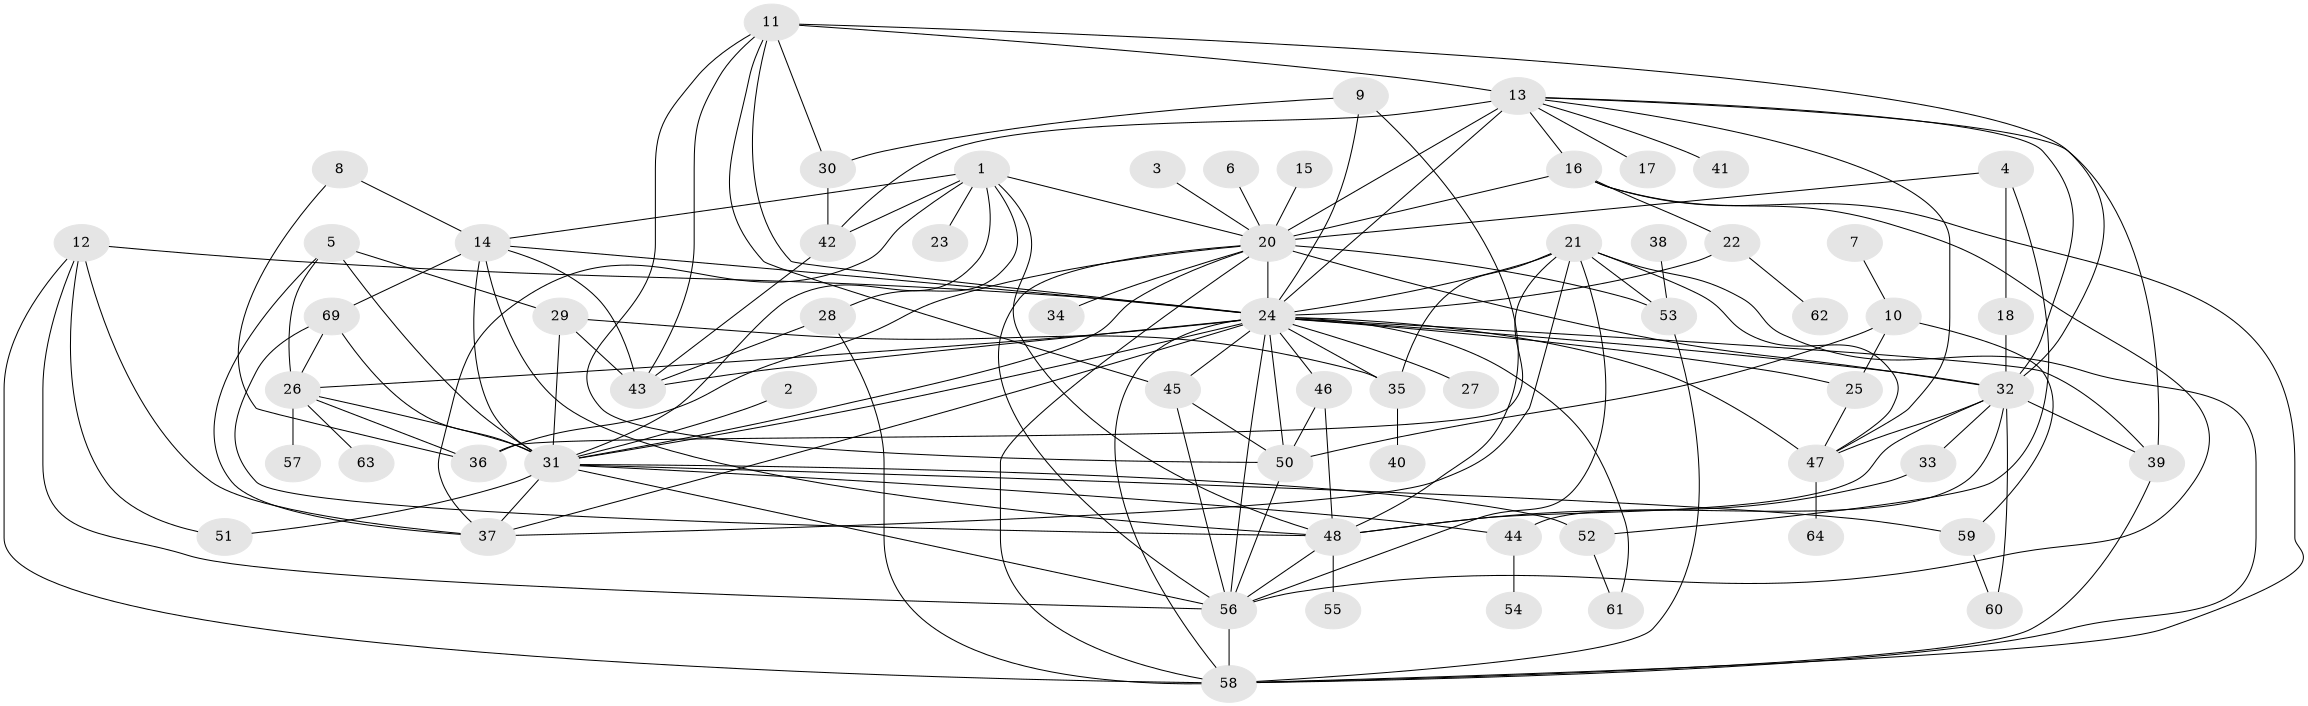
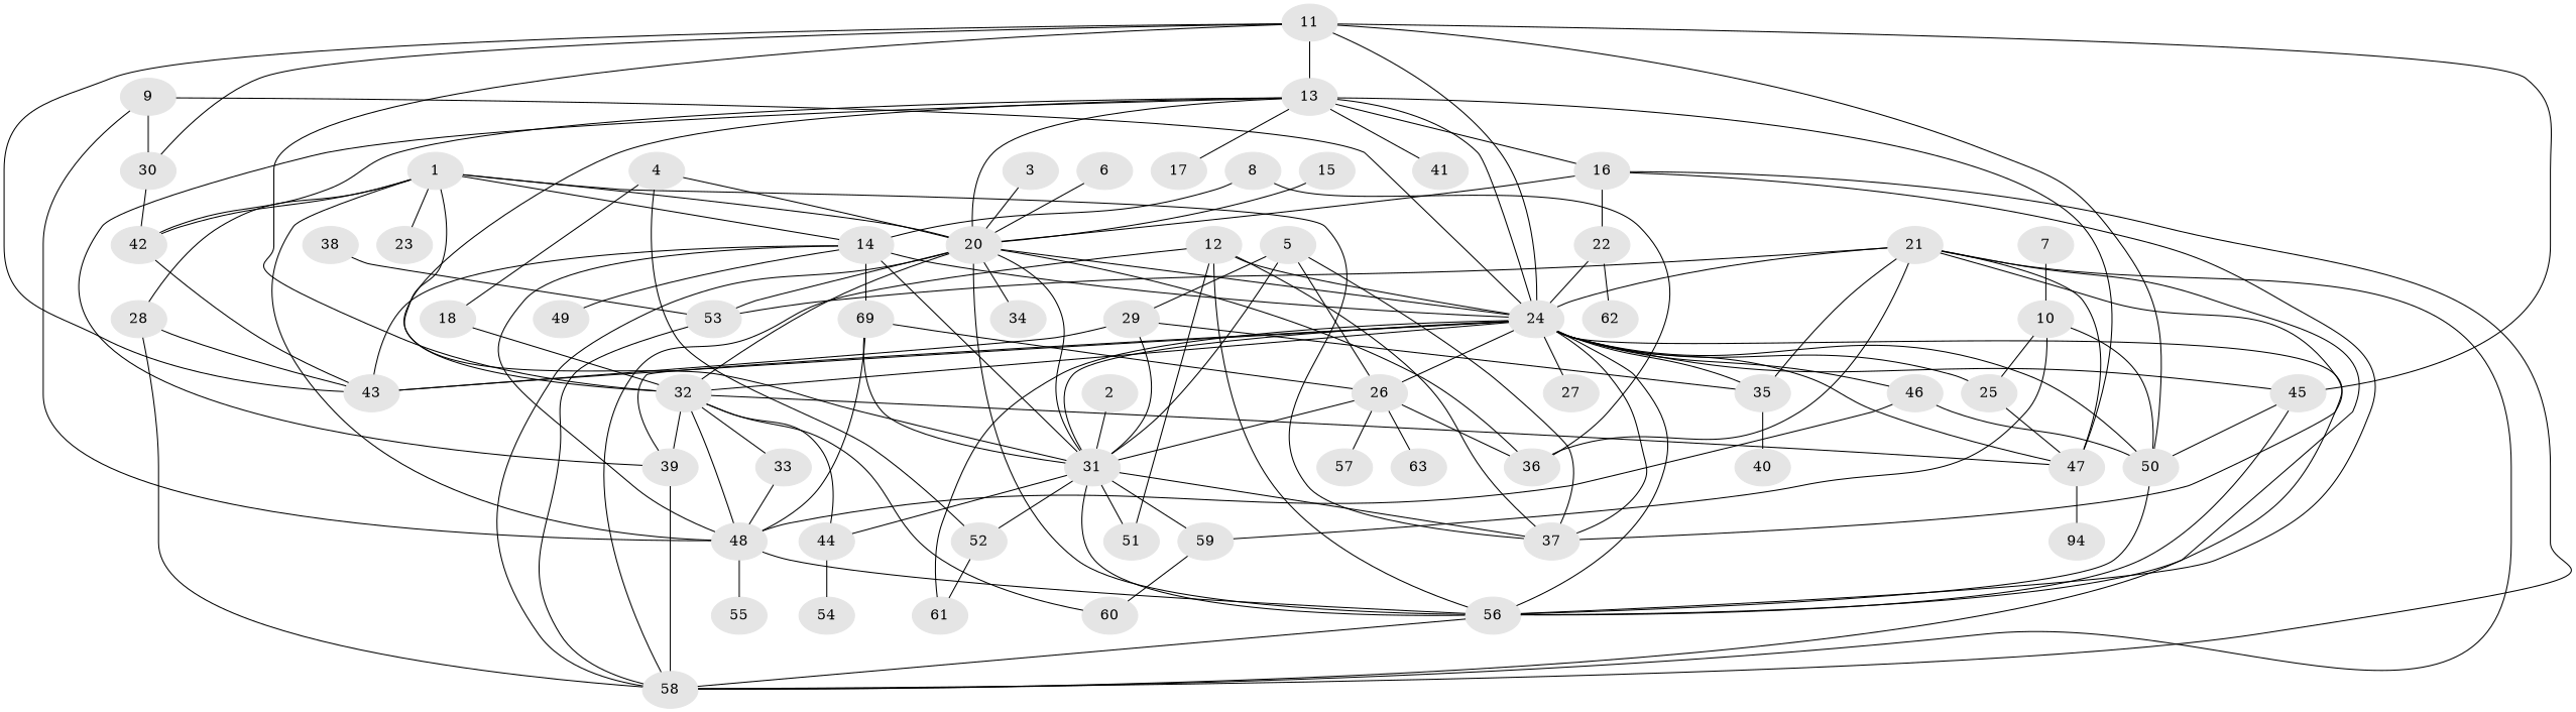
  graph {
    node [color=gray90 style=filled]
    edge [weight=1.0]
    1
    14
    20
    23
    28
    31
    37
    42
    48
    24
    43
    n12 [label=69]
+   49
    36
    32
    56
    58
    34
    53
    52
    59
    51
    44
    55
    2
    3
    4
    18
    61
    5
    26
    29
    57
    63
    35
    6
    7
    10
    25
    50
    8
    9
    30
    45
    39
    47
    27
    46
    60
    11
    13
    16
    17
    41
    33
    12
    22
-   64
+   64 [label=94]
    15
    62
    21
    40
    54
    38
    1 -- 14
    1 -- 20
    1 -- 23
    1 -- 28
    1 -- 31
    1 -- 37
    1 -- 42
    1 -- 48
    14 -- 31 [weight=2.0]
    14 -- 48
    14 -- 24
    14 -- 43
    14 -- n12
+   14 -- 49
    20 -- 31
    20 -- 24
    20 -- 36
    20 -- 32 [weight=2.0]
    20 -- 56
    20 -- 58
    20 -- 34
    20 -- 53
    28 -- 43
    28 -- 58
    31 -- 37
    31 -- 56
    31 -- 52
    31 -- 59
    31 -- 51
    31 -- 44
    42 -- 43
    48 -- 56
    48 -- 55
    24 -- 31
    24 -- 37
    24 -- 43
    24 -- 32
    24 -- 56
    24 -- 58 [weight=2.0]
    24 -- 61
    24 -- 26
    24 -- 35
    24 -- 25
    24 -- 50
    24 -- 45 [weight=2.0]
    24 -- 39
    24 -- 47
    24 -- 27
    24 -- 46
    n12 -- 31 [weight=2.0]
    n12 -- 48
    n12 -- 26
    32 -- 48
    32 -- 44
    32 -- 39 [weight=2.0]
    32 -- 47 [weight=2.0]
    32 -- 60
    32 -- 33
    56 -- 58
    53 -- 58 [weight=2.0]
    52 -- 61
    59 -- 60
    44 -- 54
    2 -- 31
    3 -- 20
    4 -- 20
    4 -- 52
    4 -- 18
    18 -- 32
    5 -- 31
    5 -- 37
    5 -- 26
    5 -- 29
    26 -- 31
    26 -- 36
    26 -- 57
    26 -- 63
    29 -- 31
    29 -- 43
    29 -- 35
    35 -- 40
    6 -- 20
    7 -- 10
    10 -- 59
    10 -- 25
    10 -- 50
    25 -- 47
    50 -- 56
    8 -- 14
    8 -- 36
    9 -- 48
    9 -- 24
    9 -- 30
    30 -- 42
    45 -- 56
    45 -- 50
    39 -- 58
    47 -- 64
    46 -- 48
    46 -- 50
    11 -- 24 [weight=2.0]
    11 -- 43
    11 -- 32
    11 -- 50
    11 -- 30
    11 -- 45
    11 -- 13 [weight=2.0]
    13 -- 20 [weight=2.0]
    13 -- 42
    13 -- 24 [weight=2.0]
    13 -- 32
    13 -- 39
    13 -- 47
    13 -- 16
    13 -- 17
    13 -- 41
    16 -- 20
    16 -- 56
    16 -- 58
    16 -- 22
    33 -- 48
    12 -- 37
    12 -- 24
    12 -- 56
    12 -- 58
    12 -- 51
    22 -- 24
    22 -- 62
    15 -- 20
    21 -- 37
    21 -- 24
    21 -- 36
    21 -- 56
    21 -- 58
    21 -- 53
    21 -- 35
    21 -- 47
    38 -- 53
  }
